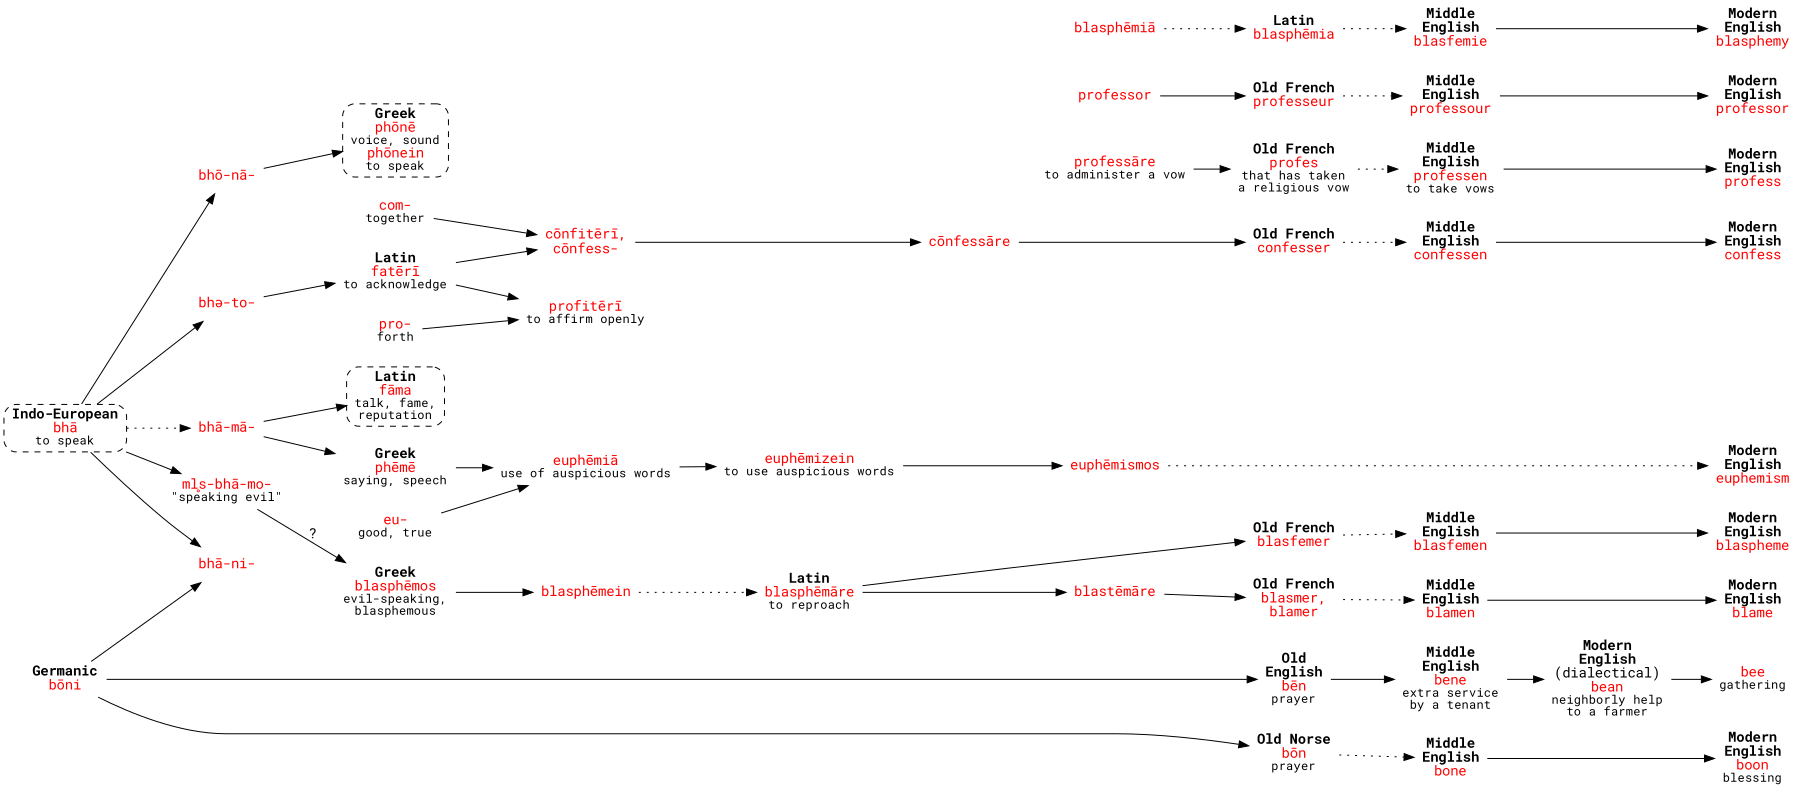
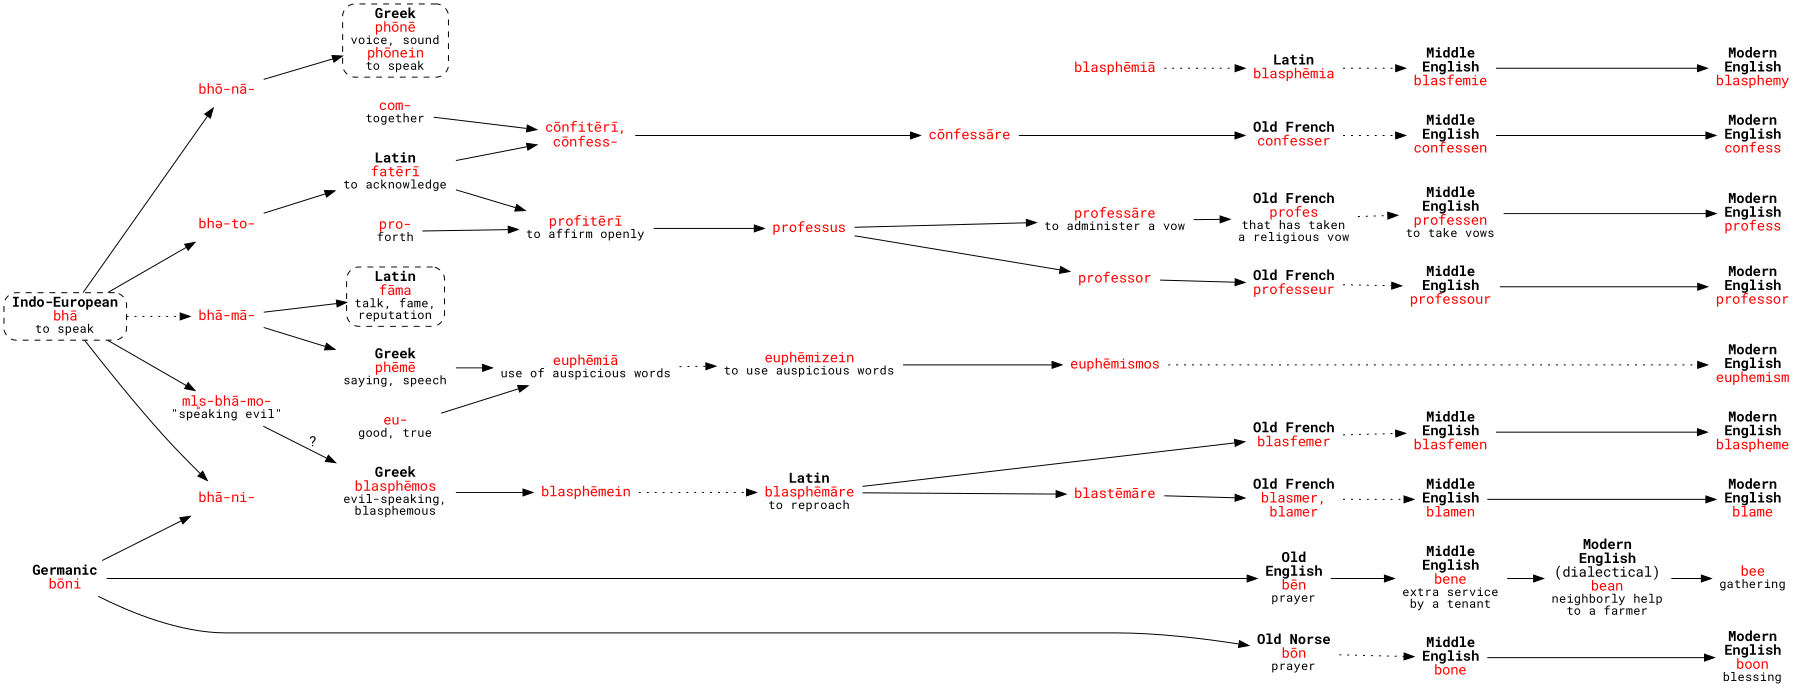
  digraph {
    fontname="Roboto Mono"
    rankdir=LR
    node [fontname="Roboto Mono" shape=plaintext]
    edge [fontname="Roboto Mono"]
    n1 [label=<<font color="red">bhā-ni-</font>>]
    n2 [label=<<font color="red">bhā-mā-</font>>]
    n3 [label=<<font color="red">bhō-nā-</font>>]
    n4 [label=<<font color="red">bh&#601;-to-</font>>]
    n5 [label=<<font color="red">ml̥s-bhā-mo-</font><br/><font point-size="12">"speaking evil"</font>>]
    n6 [label=<<b>Modern<br/>English</b><br/><font color="red">boon</font><br/><font point-size="12">blessing</font>>]
    n7 [label=<<font color="red">bee</font><br/><font point-size="12">gathering</font>>]
    n8 [label=<<b>Modern<br/>English</b><br/><font color="red">euphemism</font>>]
    n9 [label=<<b>Modern<br/>English</b><br/><font color="red">confess</font>>]
    n10 [label=<<b>Modern<br/>English</b><br/><font color="red">profess</font>>]
    n11 [label=<<b>Modern<br/>English</b><br/><font color="red">professor</font>>]
    n12 [label=<<b>Modern<br/>English</b><br/><font color="red">blasphemy</font>>]
    n13 [label=<<b>Modern<br/>English</b><br/><font color="red">blaspheme</font>>]
    n14 [label=<<b>Modern<br/>English</b><br/><font color="red">blame</font>>]
    n15 [label=<<b>Middle<br/>English</b><br/><font color="red">bone</font>>]
    n16 [label=<<b>Middle<br/>English</b><br/><font color="red">bene</font><br/><font point-size="12">extra service<br/>by a tenant</font>>]
    n17 [label=<<b>Middle<br/>English</b><br/><font color="red">confessen</font>>]
    n18 [label=<<b>Middle<br/>English</b><br/><font color="red">professen</font><br/><font point-size="12">to take vows</font>>]
    n19 [label=<<b>Middle<br/>English</b><br/><font color="red">professour</font>>]
    n20 [label=<<b>Middle<br/>English</b><br/><font color="red">blasfemie</font>>]
    n21 [label=<<b>Middle<br/>English</b><br/><font color="red">blasfemen</font>>]
    n22 [label=<<b>Middle<br/>English</b><br/><font color="red">blamen</font>>]
    n23 [label=<<b>Old Norse</b><br/><font color="red">bōn</font><br/><font point-size="12">prayer</font>>]
    n24 [label=<<b>Old<br/>English</b><br/><font color="red">bēn</font><br/><font point-size="12">prayer</font>>]
    n25 [label=<<b>Old French</b><br/><font color="red">confesser</font>>]
    n26 [label=<<b>Old French</b><br/><font color="red">profes</font><br/><font point-size="12">that has taken<br/>a religious vow</font>>]
    n27 [label=<<b>Old French</b><br/><font color="red">professeur</font>>]
    n28 [label=<<b>Old French</b><br/><font color="red">blasfemer</font>>]
    n29 [label=<<b>Old French</b><br/><font color="red">blasmer,<br/>blamer</font>>]
    n30 [label=<<b>Latin</b><br/><font color="red">fāma</font><br/><font point-size="12">talk, fame,<br/>reputation</font>> shape=box style="dashed,rounded"]
    n31 [label=<<b>Greek</b><br/><font color="red">phēmē</font><br/><font point-size="12">saying, speech</font>>]
    n32 [label=<<b>Greek</b><br/><font color="red">phōnē</font><br/><font point-size="12">voice, sound</font><br/><font color="red">phōnein</font><br/><font point-size="12">to speak</font>> shape=box style="dashed,rounded"]
    n33 [label=<<b>Latin</b><br/><font color="red">fatērī</font><br/><font point-size="12">to acknowledge</font>>]
    n34 [label=<<b>Greek</b><br/><font color="red">blasphēmos</font><br/><font point-size="12">evil-speaking,<br/>blasphemous</font>>]
    n35 [label=<<b>Modern<br/>English</b><br/>(dialectical)<br/><font color="red">bean</font><br/><font point-size="12">neighborly help<br/>to a farmer</font>>]
    n36 [label=<<b>Indo-European</b><br/><font color="red">bhā</font><br/><font point-size="12">to speak</font>> shape=box style="dashed,rounded"]
    n37 [label=<<b>Germanic</b><br/><font color="red">bōni</font>>]
    n38 [label=<<font color="red">euphēmiā</font><br/><font point-size="12">use of auspicious words</font>>]
    n39 [label=<<font color="red">cōnfitērī,<br/>cōnfess-</font>>]
    n40 [label=<<font color="red">profitērī</font><br/><font point-size="12">to affirm openly</font>>]
    n41 [label=<<font color="red">blasphēmein</font>>]
    n42 [label=<<font color="red">euphēmizein</font><br/><font point-size="12">to use auspicious words</font>>]
    n43 [label=<<font color="red">eu-</font><br/><font point-size="12">good, true</font>>]
    n44 [label=<<font color="red">euphēmismos</font>>]
    n45 [label=<<font color="red">cōnfessāre</font>>]
+   n46 [label=<<font color="red">professus</font>>]
    n47 [label=<<font color="red">com-</font><br/><font point-size="12">together</font>>]
    n48 [label=<<font color="red">pro-</font><br/><font point-size="12">forth</font>>]
    n49 [label=<<font color="red">professāre</font><br/><font point-size="12">to administer a vow</font>>]
    n50 [label=<<font color="red">professor</font>>]
    n51 [label=<<b>Latin</b><br/><font color="red">blasphēmāre</font><br/><font point-size="12">to reproach</font>>]
    n52 [label=<<font color="red">blasphēmiā</font>>]
    n53 [label=<<b>Latin</b><br/><font color="red">blasphēmia</font>>]
    n54 [label=<<font color="red">blastēmāre</font>>]
    subgraph sub_1 {
      rank=same
      n1
      n2
      n3
      n4
      n5
    }
    subgraph sub_2 {
      rank=same
      n6
      n7
      n8
      n9
      n10
      n11
      n12
      n13
      n14
    }
    subgraph sub_3 {
      rank=same
      n15
      n16
      n17
      n18
      n19
      n20
      n21
      n22
    }
    subgraph sub_4 {
      rank=same
      n23
      n24
      n25
      n26
      n27
      n28
      n29
    }
    n2 -> n30
    n2 -> n31
    n3 -> n32
    n4 -> n33
    n5 -> n34 [label="?"]
    n15 -> n6
    n16 -> n35
    n17 -> n9
    n18 -> n10
    n19 -> n11
    n20 -> n12
    n21 -> n13
    n22 -> n14
    n23 -> n15 [style=dotted]
    n24 -> n16
    n25 -> n17 [style=dotted]
    n26 -> n18 [style=dotted]
    n27 -> n19 [style=dotted]
    n28 -> n21 [style=dotted]
    n29 -> n22 [style=dotted]
    n31 -> n38
    n33 -> n39
    n33 -> n40
    n34 -> n41
    n35 -> n7
    n36 -> n1
    n36 -> n2 [style=dotted]
    n36 -> n3
    n36 -> n4
    n36 -> n5
    n37 -> n1
    n37 -> n23
    n37 -> n24
-   n38 -> n42
+   n38 -> n42 [style=dotted]
    n39 -> n45
+   n40 -> n46
    n41 -> n51 [style=dotted]
    n42 -> n44 [weight=2]
    n43 -> n38
    n44 -> n8 [style=dotted]
    n45 -> n25
+   n46 -> n49
+   n46 -> n50
    n47 -> n39
    n48 -> n40
    n49 -> n26
    n50 -> n27
    n51 -> n28
    n51 -> n54
    n52 -> n53 [style=dotted]
    n53 -> n20 [style=dotted]
    n54 -> n29
  }
